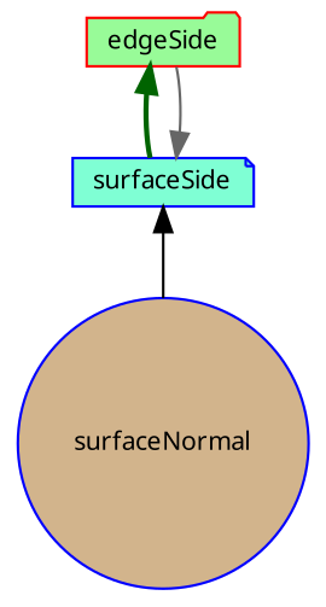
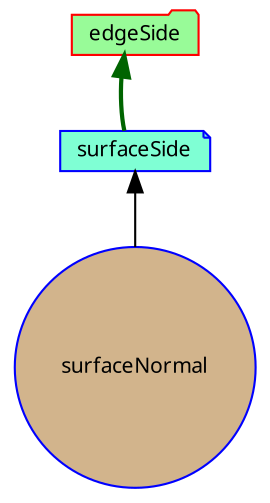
  digraph {
    fontname="Noto Sans"
    rankdir=TB
    node [color=blue fontname="Noto Sans" fontsize=10 style=filled]
    edge [dir=back fontname="Noto Sans" fontsize=10 labelfontname=Helvetica labelfontsize=10 style=solid]
    n1 [color=red fillcolor=palegreen fontcolor=black height=0.2 label=edgeSide shape=folder width=0.4]
    n2 [fillcolor=aquamarine height=0.2 label=surfaceSide shape=note width=0.4]
    n3 [fillcolor=tan height=0.2 label=surfaceNormal shape=circle width=0.4]
    n1 -> n2 [color=darkgreen style=bold]
-   n2 -> n1 [color=gray40]
    n2 -> n3 [color=black]
  }
